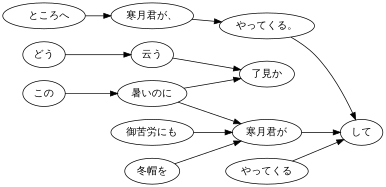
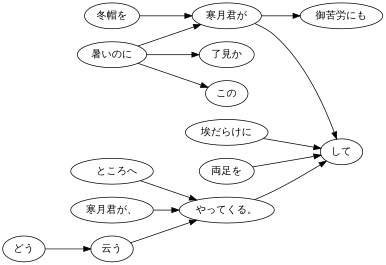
  digraph {
    rankdir=LR
    n1 [label="　ところへ"]
    n2 [label="寒月君が、"]
    n3 [label="やってくる。"]
    n4 [label="して"]
    n5 [label="どう"]
    n6 [label="云う"]
    n7 [label="了見か"]
    n8 [label="暑いのに"]
    n9 [label="寒月君が"]
    n10 [label="この"]
    n11 [label="御苦労にも"]
    n12 [label="冬帽を"]
-   n14 [label="やってくる"]
-   n1 -> n2
+   n13 [label="両足を"]
+   n14 [label="埃だらけに"]
+   n1 -> n3
    n2 -> n3
    n3 -> n4
    n5 -> n6
-   n6 -> n7
+   n6 -> n3
    n8 -> n7
    n8 -> n9
    n9 -> n4
-   n10 -> n8
-   n11 -> n9
+   n8 -> n10
+   n9 -> n11
    n12 -> n9
+   n13 -> n4
    n14 -> n4
  }
